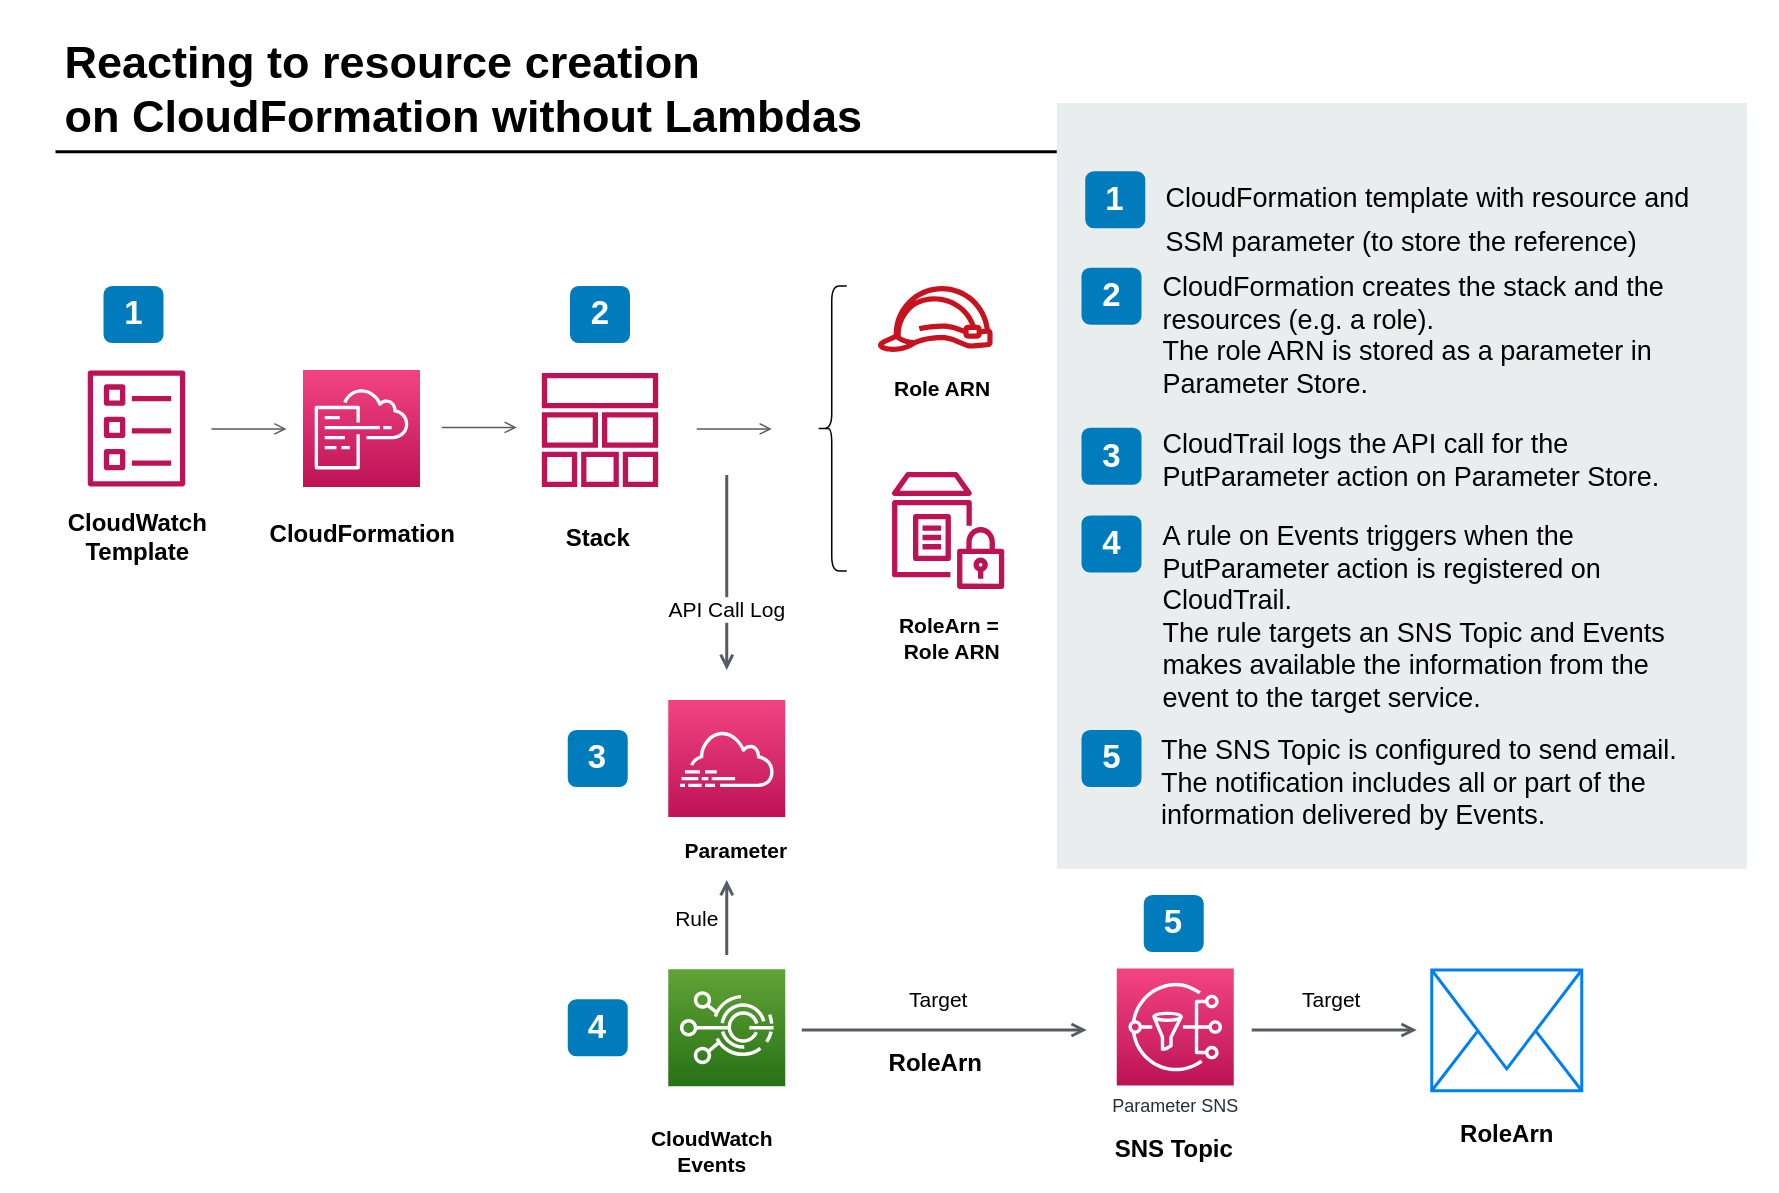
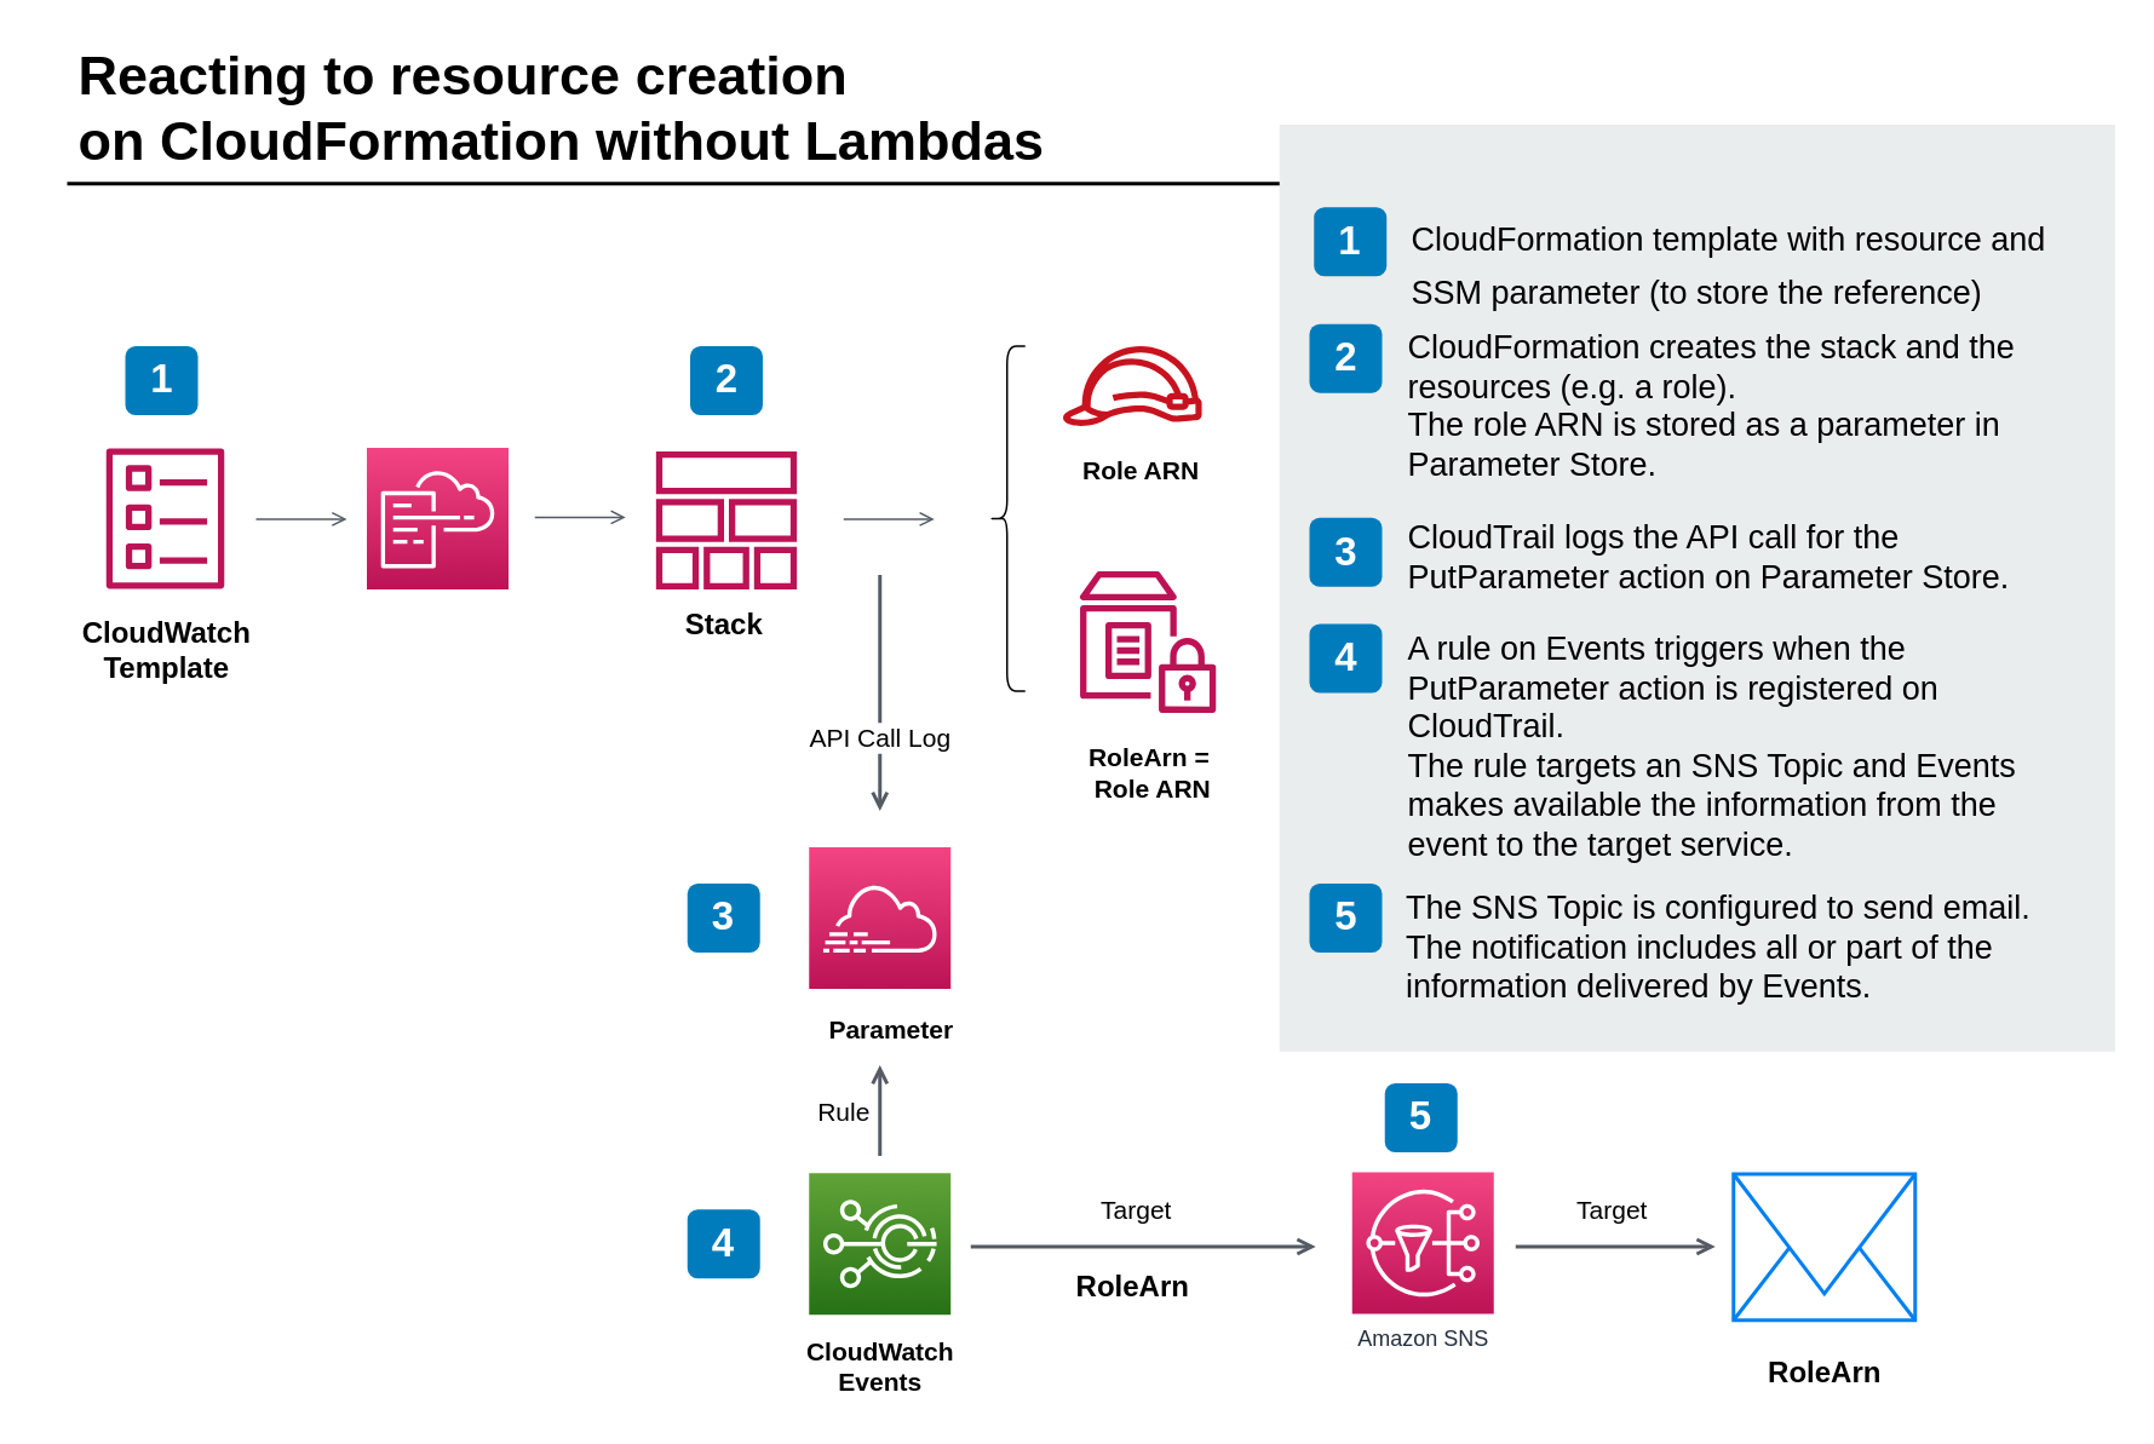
  <mxCell id="0" />
  <mxCell id="1" parent="0" />
  <mxCell id="2" value="1" style="rounded=1;whiteSpace=wrap;html=1;fillColor=#007CBD;strokeColor=none;fontColor=#FFFFFF;fontStyle=1;fontSize=22;" parent="1" vertex="1"><mxGeometry x="68.5" y="190" width="40" height="38" as="geometry" /></mxCell>
- <mxCell id="3" value="Parameter SNS" style="outlineConnect=0;fontColor=#232F3E;gradientColor=#F34482;gradientDirection=north;fillColor=#BC1356;strokeColor=#ffffff;dashed=0;verticalLabelPosition=bottom;verticalAlign=top;align=center;html=1;fontSize=12;fontStyle=0;aspect=fixed;shape=mxgraph.aws4.resourceIcon;resIcon=mxgraph.aws4.sns;" parent="1" vertex="1"><mxGeometry x="744" y="645" width="78" height="78" as="geometry" /></mxCell>
+ <mxCell id="3" value="Amazon SNS" style="outlineConnect=0;fontColor=#232F3E;gradientColor=#F34482;gradientDirection=north;fillColor=#BC1356;strokeColor=#ffffff;dashed=0;verticalLabelPosition=bottom;verticalAlign=top;align=center;html=1;fontSize=12;fontStyle=0;aspect=fixed;shape=mxgraph.aws4.resourceIcon;resIcon=mxgraph.aws4.sns;" parent="1" vertex="1"><mxGeometry x="744" y="645" width="78" height="78" as="geometry" /></mxCell>
  <mxCell id="4" value="2" style="rounded=1;whiteSpace=wrap;html=1;fillColor=#007CBD;strokeColor=none;fontColor=#FFFFFF;fontStyle=1;fontSize=22;" parent="1" vertex="1"><mxGeometry x="379.5" y="190" width="40" height="38" as="geometry" /></mxCell>
  <mxCell id="5" value="Reacting to resource creation &lt;br&gt;on CloudFormation without Lambdas" style="text;html=1;resizable=0;points=[];autosize=1;align=left;verticalAlign=top;spacingTop=-4;fontSize=30;fontStyle=1" parent="1" vertex="1"><mxGeometry x="40.5" y="20.5" width="550" height="70" as="geometry" /></mxCell>
  <mxCell id="6" value="" style="line;strokeWidth=2;html=1;fontSize=14;" parent="1" vertex="1"><mxGeometry x="36.5" y="95.5" width="1060" height="10" as="geometry" /></mxCell>
  <mxCell id="7" value="&lt;span&gt;Role ARN&lt;/span&gt;" style="text;html=1;resizable=0;points=[];autosize=1;align=left;verticalAlign=top;spacingTop=-4;fontSize=14;fontStyle=1" parent="1" vertex="1"><mxGeometry x="594" y="248" width="80" height="20" as="geometry" /></mxCell>
  <mxCell id="8" value="" style="edgeStyle=orthogonalEdgeStyle;html=1;endArrow=open;elbow=vertical;startArrow=none;endFill=0;strokeColor=#545B64;rounded=0;fontSize=14;" parent="1" edge="1"><mxGeometry width="100" relative="1" as="geometry"><mxPoint x="464" y="285.29" as="sourcePoint" /><mxPoint x="514" y="285.29" as="targetPoint" /></mxGeometry></mxCell>
  <mxCell id="9" value="" style="shape=curlyBracket;whiteSpace=wrap;html=1;rounded=1;fontSize=14;" parent="1" vertex="1"><mxGeometry x="544" y="190" width="20" height="190" as="geometry" /></mxCell>
  <mxCell id="10" value="&lt;span&gt;Target&lt;/span&gt;" style="edgeStyle=orthogonalEdgeStyle;html=1;endArrow=open;elbow=vertical;startArrow=none;endFill=0;strokeColor=#545B64;rounded=0;fontSize=14;strokeWidth=2;" parent="1" edge="1"><mxGeometry x="-0.037" y="20" width="100" relative="1" as="geometry"><mxPoint x="534" y="686" as="sourcePoint" /><mxPoint x="724" y="686" as="targetPoint" /><mxPoint as="offset" /></mxGeometry></mxCell>
  <mxCell id="11" value="&lt;span&gt;Rule&lt;/span&gt;" style="edgeStyle=orthogonalEdgeStyle;html=1;endArrow=open;elbow=vertical;startArrow=none;endFill=0;strokeColor=#545B64;rounded=0;fontSize=14;strokeWidth=2;" parent="1" edge="1"><mxGeometry x="-0.037" y="20" width="100" relative="1" as="geometry"><mxPoint x="484" y="636" as="sourcePoint" /><mxPoint x="484" y="586" as="targetPoint" /><mxPoint as="offset" /></mxGeometry></mxCell>
  <mxCell id="12" value="" style="rounded=0;whiteSpace=wrap;html=1;fillColor=#EAEDED;fontSize=22;fontColor=#FFFFFF;strokeColor=none;labelBackgroundColor=none;" parent="1" vertex="1"><mxGeometry x="704" y="68" width="460" height="510.5" as="geometry" /></mxCell>
  <mxCell id="13" value="1" style="rounded=1;whiteSpace=wrap;html=1;fillColor=#007CBD;strokeColor=none;fontColor=#FFFFFF;fontStyle=1;fontSize=22;labelBackgroundColor=none;" parent="1" vertex="1"><mxGeometry x="723" y="113.5" width="40" height="38" as="geometry" /></mxCell>
  <mxCell id="14" value="2" style="rounded=1;whiteSpace=wrap;html=1;fillColor=#007CBD;strokeColor=none;fontColor=#FFFFFF;fontStyle=1;fontSize=22;labelBackgroundColor=none;" parent="1" vertex="1"><mxGeometry x="720.5" y="177.75" width="40" height="38" as="geometry" /></mxCell>
  <mxCell id="15" value="3" style="rounded=1;whiteSpace=wrap;html=1;fillColor=#007CBD;strokeColor=none;fontColor=#FFFFFF;fontStyle=1;fontSize=22;labelBackgroundColor=none;" parent="1" vertex="1"><mxGeometry x="720.5" y="284.5" width="40" height="38" as="geometry" /></mxCell>
  <mxCell id="16" value="4" style="rounded=1;whiteSpace=wrap;html=1;fillColor=#007CBD;strokeColor=none;fontColor=#FFFFFF;fontStyle=1;fontSize=22;labelBackgroundColor=none;" parent="1" vertex="1"><mxGeometry x="720.5" y="343" width="40" height="38" as="geometry" /></mxCell>
  <mxCell id="17" value="5" style="rounded=1;whiteSpace=wrap;html=1;fillColor=#007CBD;strokeColor=none;fontColor=#FFFFFF;fontStyle=1;fontSize=22;labelBackgroundColor=none;" parent="1" vertex="1"><mxGeometry x="720.5" y="486" width="40" height="38" as="geometry" /></mxCell>
  <mxCell id="18" value="&lt;span&gt;&lt;font style=&quot;font-size: 18px&quot;&gt;CloudFormation template with resource and SSM parameter (to store the reference)&lt;/font&gt;&lt;/span&gt;" style="text;html=1;align=left;verticalAlign=top;spacingTop=-4;fontSize=24;labelBackgroundColor=none;whiteSpace=wrap;" parent="1" vertex="1"><mxGeometry x="774.5" y="113" width="370.5" height="77" as="geometry" /></mxCell>
  <mxCell id="19" value="&lt;font style=&quot;font-size: 18px&quot;&gt;CloudFormation creates the stack and the resources (e.g. a role).&lt;br&gt;The role ARN is stored as a parameter in Parameter Store.&lt;/font&gt;" style="text;html=1;align=left;verticalAlign=top;spacingTop=-4;fontSize=14;labelBackgroundColor=none;whiteSpace=wrap;" parent="1" vertex="1"><mxGeometry x="772.5" y="178.25" width="361.5" height="104.75" as="geometry" /></mxCell>
  <mxCell id="20" value="&lt;span&gt;&lt;font style=&quot;font-size: 18px&quot;&gt;CloudTrail logs the API call for the PutParameter action on Parameter Store.&lt;/font&gt;&lt;/span&gt;" style="text;html=1;align=left;verticalAlign=top;spacingTop=-4;fontSize=14;labelBackgroundColor=none;whiteSpace=wrap;" parent="1" vertex="1"><mxGeometry x="772.5" y="283" width="361.5" height="60" as="geometry" /></mxCell>
  <mxCell id="21" value="&lt;font style=&quot;font-size: 18px&quot;&gt;A rule on Events triggers when the PutParameter action is registered on CloudTrail.&lt;br&gt;The rule targets an SNS Topic and Events makes available the information from the event to the target service.&lt;/font&gt;" style="text;html=1;align=left;verticalAlign=top;spacingTop=-4;fontSize=14;labelBackgroundColor=none;whiteSpace=wrap;" parent="1" vertex="1"><mxGeometry x="772.5" y="343.5" width="371.5" height="121" as="geometry" /></mxCell>
  <mxCell id="22" value="&lt;font style=&quot;font-size: 18px&quot;&gt;The SNS Topic is configured to send email.&lt;br&gt;The notification includes all or part of the information delivered by Events.&lt;/font&gt;" style="text;html=1;align=left;verticalAlign=top;spacingTop=-4;fontSize=14;labelBackgroundColor=none;whiteSpace=wrap;" parent="1" vertex="1"><mxGeometry x="772" y="486.5" width="370.5" height="81" as="geometry" /></mxCell>
  <mxCell id="23" value="" style="outlineConnect=0;fontColor=#232F3E;gradientColor=#F34482;gradientDirection=north;fillColor=#BC1356;strokeColor=#ffffff;dashed=0;verticalLabelPosition=bottom;verticalAlign=top;align=center;html=1;fontSize=12;fontStyle=0;aspect=fixed;shape=mxgraph.aws4.resourceIcon;resIcon=mxgraph.aws4.cloudformation;" vertex="1" parent="1"><mxGeometry x="201.5" y="246" width="78" height="78" as="geometry" /></mxCell>
  <mxCell id="24" value="" style="outlineConnect=0;fontColor=#232F3E;gradientColor=none;fillColor=#BC1356;strokeColor=none;dashed=0;verticalLabelPosition=bottom;verticalAlign=top;align=center;html=1;fontSize=12;fontStyle=0;aspect=fixed;pointerEvents=1;shape=mxgraph.aws4.stack;" vertex="1" parent="1"><mxGeometry x="359" y="248" width="81" height="76" as="geometry" /></mxCell>
  <mxCell id="25" value="" style="outlineConnect=0;fontColor=#232F3E;gradientColor=none;fillColor=#BC1356;strokeColor=none;dashed=0;verticalLabelPosition=bottom;verticalAlign=top;align=center;html=1;fontSize=12;fontStyle=0;aspect=fixed;pointerEvents=1;shape=mxgraph.aws4.template;" vertex="1" parent="1"><mxGeometry x="58" y="246" width="65" height="78" as="geometry" /></mxCell>
  <mxCell id="26" value="" style="outlineConnect=0;fontColor=#232F3E;gradientColor=none;fillColor=#BC1356;strokeColor=none;dashed=0;verticalLabelPosition=bottom;verticalAlign=top;align=center;html=1;fontSize=12;fontStyle=0;aspect=fixed;pointerEvents=1;shape=mxgraph.aws4.parameter_store;" vertex="1" parent="1"><mxGeometry x="594" y="314" width="75" height="78" as="geometry" /></mxCell>
  <mxCell id="27" value="" style="outlineConnect=0;fontColor=#232F3E;gradientColor=none;fillColor=#C7131F;strokeColor=none;dashed=0;verticalLabelPosition=bottom;verticalAlign=top;align=center;html=1;fontSize=12;fontStyle=0;aspect=fixed;pointerEvents=1;shape=mxgraph.aws4.role;" vertex="1" parent="1"><mxGeometry x="584" y="190" width="78" height="44" as="geometry" /></mxCell>
  <mxCell id="28" value="" style="outlineConnect=0;fontColor=#232F3E;gradientColor=#F34482;gradientDirection=north;fillColor=#BC1356;strokeColor=#ffffff;dashed=0;verticalLabelPosition=bottom;verticalAlign=top;align=center;html=1;fontSize=12;fontStyle=0;aspect=fixed;shape=mxgraph.aws4.resourceIcon;resIcon=mxgraph.aws4.cloudtrail;" vertex="1" parent="1"><mxGeometry x="445" y="466" width="78" height="78" as="geometry" /></mxCell>
  <mxCell id="29" value="" style="outlineConnect=0;fontColor=#232F3E;gradientColor=#60A337;gradientDirection=north;fillColor=#277116;strokeColor=#ffffff;dashed=0;verticalLabelPosition=bottom;verticalAlign=top;align=center;html=1;fontSize=12;fontStyle=0;aspect=fixed;shape=mxgraph.aws4.resourceIcon;resIcon=mxgraph.aws4.iot_events;" vertex="1" parent="1"><mxGeometry x="445" y="645.5" width="78" height="78" as="geometry" /></mxCell>
  <mxCell id="30" value="CloudWatch&lt;br&gt;Template" style="text;html=1;resizable=0;points=[];autosize=1;align=center;verticalAlign=top;spacingTop=-4;fontSize=16;fontStyle=1" vertex="1" parent="1"><mxGeometry x="20.5" y="335.5" width="140" height="40" as="geometry" /></mxCell>
- <mxCell id="31" value="CloudFormation" style="text;html=1;resizable=0;points=[];autosize=1;align=center;verticalAlign=top;spacingTop=-4;fontSize=16;fontStyle=1" vertex="1" parent="1"><mxGeometry x="170.5" y="343" width="140" height="20" as="geometry" /></mxCell>
- <mxCell id="32" value="Stack" style="text;html=1;resizable=0;points=[];autosize=1;align=center;verticalAlign=top;spacingTop=-4;fontSize=16;fontStyle=1" vertex="1" parent="1"><mxGeometry x="368" y="345.5" width="60" height="20" as="geometry" /></mxCell>
+ <mxCell id="32" value="Stack" style="text;html=1;resizable=0;points=[];autosize=1;align=center;verticalAlign=top;spacingTop=-4;fontSize=16;fontStyle=1" vertex="1" parent="1"><mxGeometry x="368" y="330.5" width="60" height="20" as="geometry" /></mxCell>
  <mxCell id="33" value="" style="edgeStyle=orthogonalEdgeStyle;html=1;endArrow=open;elbow=vertical;startArrow=none;endFill=0;strokeColor=#545B64;rounded=0;fontSize=14;" edge="1" parent="1"><mxGeometry width="100" relative="1" as="geometry"><mxPoint x="140.5" y="285.29" as="sourcePoint" /><mxPoint x="190.5" y="285.29" as="targetPoint" /></mxGeometry></mxCell>
  <mxCell id="34" value="" style="edgeStyle=orthogonalEdgeStyle;html=1;endArrow=open;elbow=vertical;startArrow=none;endFill=0;strokeColor=#545B64;rounded=0;fontSize=14;" edge="1" parent="1"><mxGeometry width="100" relative="1" as="geometry"><mxPoint x="294" y="284.29" as="sourcePoint" /><mxPoint x="344" y="284.29" as="targetPoint" /></mxGeometry></mxCell>
  <mxCell id="35" value="&lt;span&gt;RoleArn =&amp;nbsp;&lt;br&gt;Role ARN&lt;/span&gt;" style="text;html=1;resizable=0;points=[];autosize=1;align=center;verticalAlign=top;spacingTop=-4;fontSize=14;fontStyle=1" vertex="1" parent="1"><mxGeometry x="584" y="406" width="100" height="40" as="geometry" /></mxCell>
  <mxCell id="36" value="Parameter" style="text;html=1;resizable=0;points=[];autosize=1;align=center;verticalAlign=top;spacingTop=-4;fontSize=14;fontStyle=1" vertex="1" parent="1"><mxGeometry x="450" y="556" width="80" height="20" as="geometry" /></mxCell>
  <mxCell id="37" value="API Call Log" style="edgeStyle=orthogonalEdgeStyle;html=1;endArrow=none;elbow=vertical;startArrow=open;endFill=0;strokeColor=#545B64;rounded=0;fontSize=14;strokeWidth=2;startFill=0;" edge="1" parent="1"><mxGeometry x="-0.385" width="100" relative="1" as="geometry"><mxPoint x="484" y="446" as="sourcePoint" /><mxPoint x="484" y="316" as="targetPoint" /><mxPoint as="offset" /></mxGeometry></mxCell>
- <mxCell id="38" value="CloudWatch&lt;br&gt;Events" style="text;html=1;resizable=0;points=[];autosize=1;align=center;verticalAlign=top;spacingTop=-4;fontSize=14;fontStyle=1" vertex="1" parent="1"><mxGeometry x="424" y="748" width="100" height="40" as="geometry" /></mxCell>
+ <mxCell id="38" value="CloudWatch&lt;br&gt;Events" style="text;html=1;resizable=0;points=[];autosize=1;align=center;verticalAlign=top;spacingTop=-4;fontSize=14;fontStyle=1" vertex="1" parent="1"><mxGeometry x="434" y="733" width="100" height="40" as="geometry" /></mxCell>
  <mxCell id="39" value="RoleArn" style="text;html=1;resizable=0;points=[];autosize=1;align=center;verticalAlign=top;spacingTop=-4;fontSize=16;fontStyle=1" vertex="1" parent="1"><mxGeometry x="583" y="696" width="80" height="20" as="geometry" /></mxCell>
  <mxCell id="40" value="" style="html=1;verticalLabelPosition=bottom;align=center;labelBackgroundColor=#ffffff;verticalAlign=top;strokeWidth=2;strokeColor=#0080F0;shadow=0;dashed=0;shape=mxgraph.ios7.icons.mail;" vertex="1" parent="1"><mxGeometry x="954" y="646" width="100" height="80.5" as="geometry" /></mxCell>
- <mxCell id="41" value="SNS Topic" style="text;html=1;resizable=0;points=[];autosize=1;align=center;verticalAlign=top;spacingTop=-4;fontSize=16;fontStyle=1" vertex="1" parent="1"><mxGeometry x="737" y="753" width="90" height="20" as="geometry" /></mxCell>
  <mxCell id="42" value="&lt;span&gt;Target&lt;/span&gt;" style="edgeStyle=orthogonalEdgeStyle;html=1;endArrow=open;elbow=vertical;startArrow=none;endFill=0;strokeColor=#545B64;rounded=0;fontSize=14;strokeWidth=2;" edge="1" parent="1"><mxGeometry x="-0.037" y="20" width="100" relative="1" as="geometry"><mxPoint x="834" y="686" as="sourcePoint" /><mxPoint x="944" y="686" as="targetPoint" /><mxPoint as="offset" /><Array as="points"><mxPoint x="834" y="686" /></Array></mxGeometry></mxCell>
  <mxCell id="43" value="3" style="rounded=1;whiteSpace=wrap;html=1;fillColor=#007CBD;strokeColor=none;fontColor=#FFFFFF;fontStyle=1;fontSize=22;labelBackgroundColor=none;" vertex="1" parent="1"><mxGeometry x="378" y="486" width="40" height="38" as="geometry" /></mxCell>
  <mxCell id="44" value="4" style="rounded=1;whiteSpace=wrap;html=1;fillColor=#007CBD;strokeColor=none;fontColor=#FFFFFF;fontStyle=1;fontSize=22;labelBackgroundColor=none;" vertex="1" parent="1"><mxGeometry x="378" y="665.5" width="40" height="38" as="geometry" /></mxCell>
  <mxCell id="45" value="5" style="rounded=1;whiteSpace=wrap;html=1;fillColor=#007CBD;strokeColor=none;fontColor=#FFFFFF;fontStyle=1;fontSize=22;labelBackgroundColor=none;" vertex="1" parent="1"><mxGeometry x="762" y="596" width="40" height="38" as="geometry" /></mxCell>
  <mxCell id="46" value="RoleArn" style="text;html=1;resizable=0;points=[];autosize=1;align=center;verticalAlign=top;spacingTop=-4;fontSize=16;fontStyle=1" vertex="1" parent="1"><mxGeometry x="964" y="743" width="80" height="20" as="geometry" /></mxCell>
